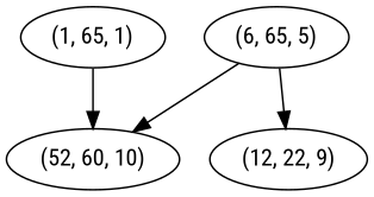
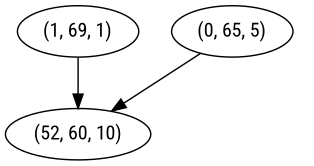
  digraph {
    fontname="Roboto Condensed"
    node [fontname="Roboto Condensed"]
    edge [fontname="Roboto Condensed"]
-   "(1, 69, 1)" [label="(1, 65, 1)"]
+   "(1, 69, 1)"
    "(52, 60, 10)"
-   "(6, 65, 5)"
-   "(12, 22, 9)"
+   "(6, 65, 5)" [label="(0, 65, 5)"]
    "(1, 69, 1)" -> "(52, 60, 10)"
    "(6, 65, 5)" -> "(52, 60, 10)"
-   "(6, 65, 5)" -> "(12, 22, 9)"
  }
